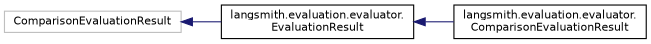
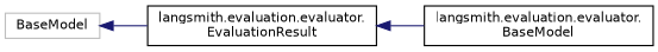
  digraph {
    rankdir=LR
    node [color=black fillcolor=white fontname=Helvetica fontsize=10 shape=record style=filled]
    edge [color=midnightblue dir=back fontname=Helvetica fontsize=10 labelfontname=Helvetica labelfontsize=10 style=solid]
-   n1 [color=grey75 height=0.2 label=ComparisonEvaluationResult width=0.4]
+   n1 [color=grey75 height=0.2 label=BaseModel width=0.4]
    n2 [height=0.2 label="langsmith.evaluation.evaluator.\lEvaluationResult" width=0.4]
-   n3 [height=0.2 label="langsmith.evaluation.evaluator.\lComparisonEvaluationResult" width=0.4]
+   n3 [height=0.2 label="langsmith.evaluation.evaluator.\lBaseModel" width=0.4]
    n1 -> n2
    n2 -> n3
  }
